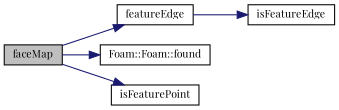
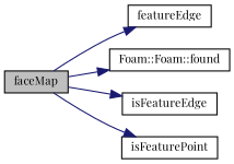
  digraph {
    fontname="Playfair Display"
    rankdir=LR
    node [color=black fontname="Playfair Display" fontsize=10 shape=record]
    edge [color=midnightblue fontname="Playfair Display" fontsize=10 labelfontname=Helvetica labelfontsize=10 style=solid]
    n1 [fillcolor=grey75 fontcolor=black height=0.2 label=faceMap style=filled width=0.4]
    n2 [height=0.2 label=featureEdge width=0.4]
    n3 [height=0.2 label="Foam::Foam::found" width=0.4]
    n4 [height=0.2 label=isFeatureEdge width=0.4]
    n5 [height=0.2 label=isFeaturePoint width=0.4]
    n1 -> n2
    n1 -> n3
-   n2 -> n4
+   n1 -> n4
    n1 -> n5
  }
